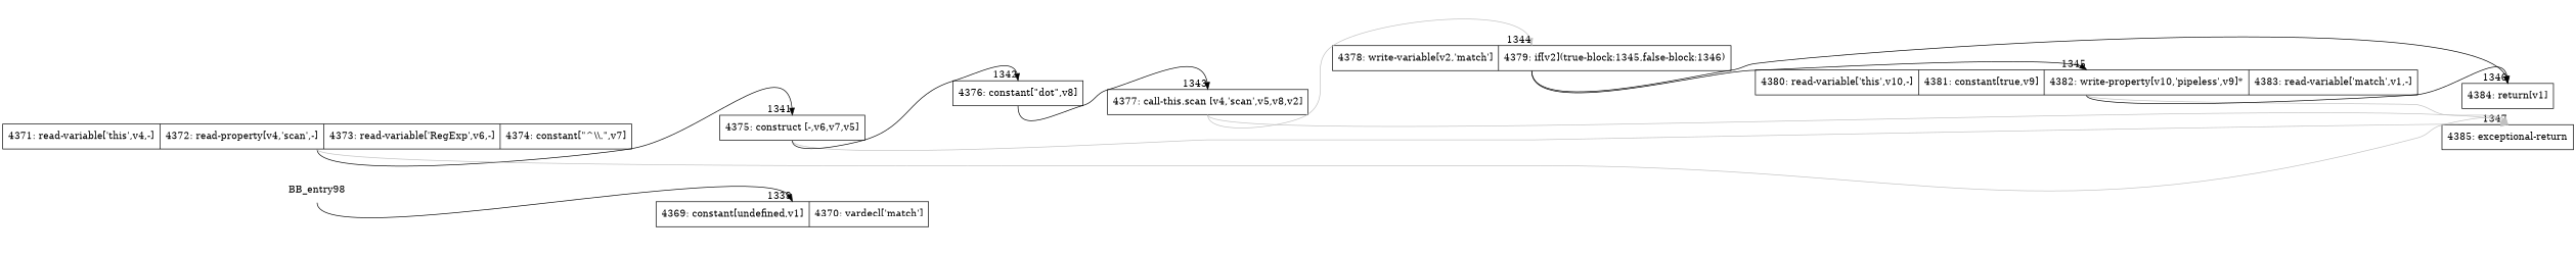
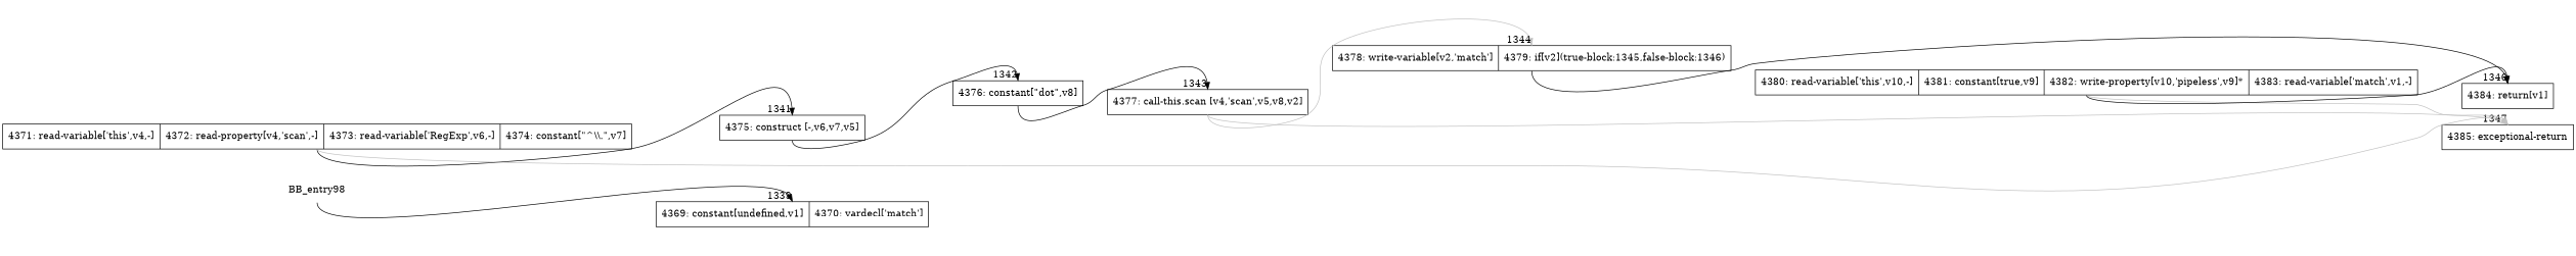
  digraph {
    rankdir=LR
    node [shape=record]
    edge [headport=n tailport=s]
    n1 [label=BB_entry98 shape=none]
    n2 [label="{4369: constant[undefined,v1]|4370: vardecl['match']}"]
    n3 [label="{4371: read-variable['this',v4,-]|4372: read-property[v4,'scan',-]|4373: read-variable['RegExp',v6,-]|4374: constant[\"^\\\\.\",v7]}"]
    n4 [label="{4375: construct [-,v6,v7,v5]}"]
    n5 [label="{4385: exceptional-return}"]
    n6 [label="{4376: constant[\"dot\",v8]}"]
    n7 [label="{4377: call-this.scan [v4,'scan',v5,v8,v2]}"]
    n8 [label="{4378: write-variable[v2,'match']|4379: if[v2](true-block:1345,false-block:1346)}"]
    n9 [label="{4380: read-variable['this',v10,-]|4381: constant[true,v9]|4382: write-property[v10,'pipeless',v9]*|4383: read-variable['match',v1,-]}"]
    n10 [label="{4384: return[v1]}"]
    n1 -> n2 [headlabel="    1339"]
    n3 -> n4 [headlabel="      1341"]
    n3 -> n5 [color=gray headlabel="      1347"]
-   n4 -> n5 [color=gray]
    n4 -> n6 [headlabel="      1342"]
    n6 -> n7 [headlabel="      1343"]
    n7 -> n5 [color=gray]
    n7 -> n8 [color=gray headlabel="      1344"]
-   n8 -> n9 [headlabel="      1345"]
    n8 -> n10 [headlabel="      1346"]
    n9 -> n5 [color=gray]
    n9 -> n10
  }
